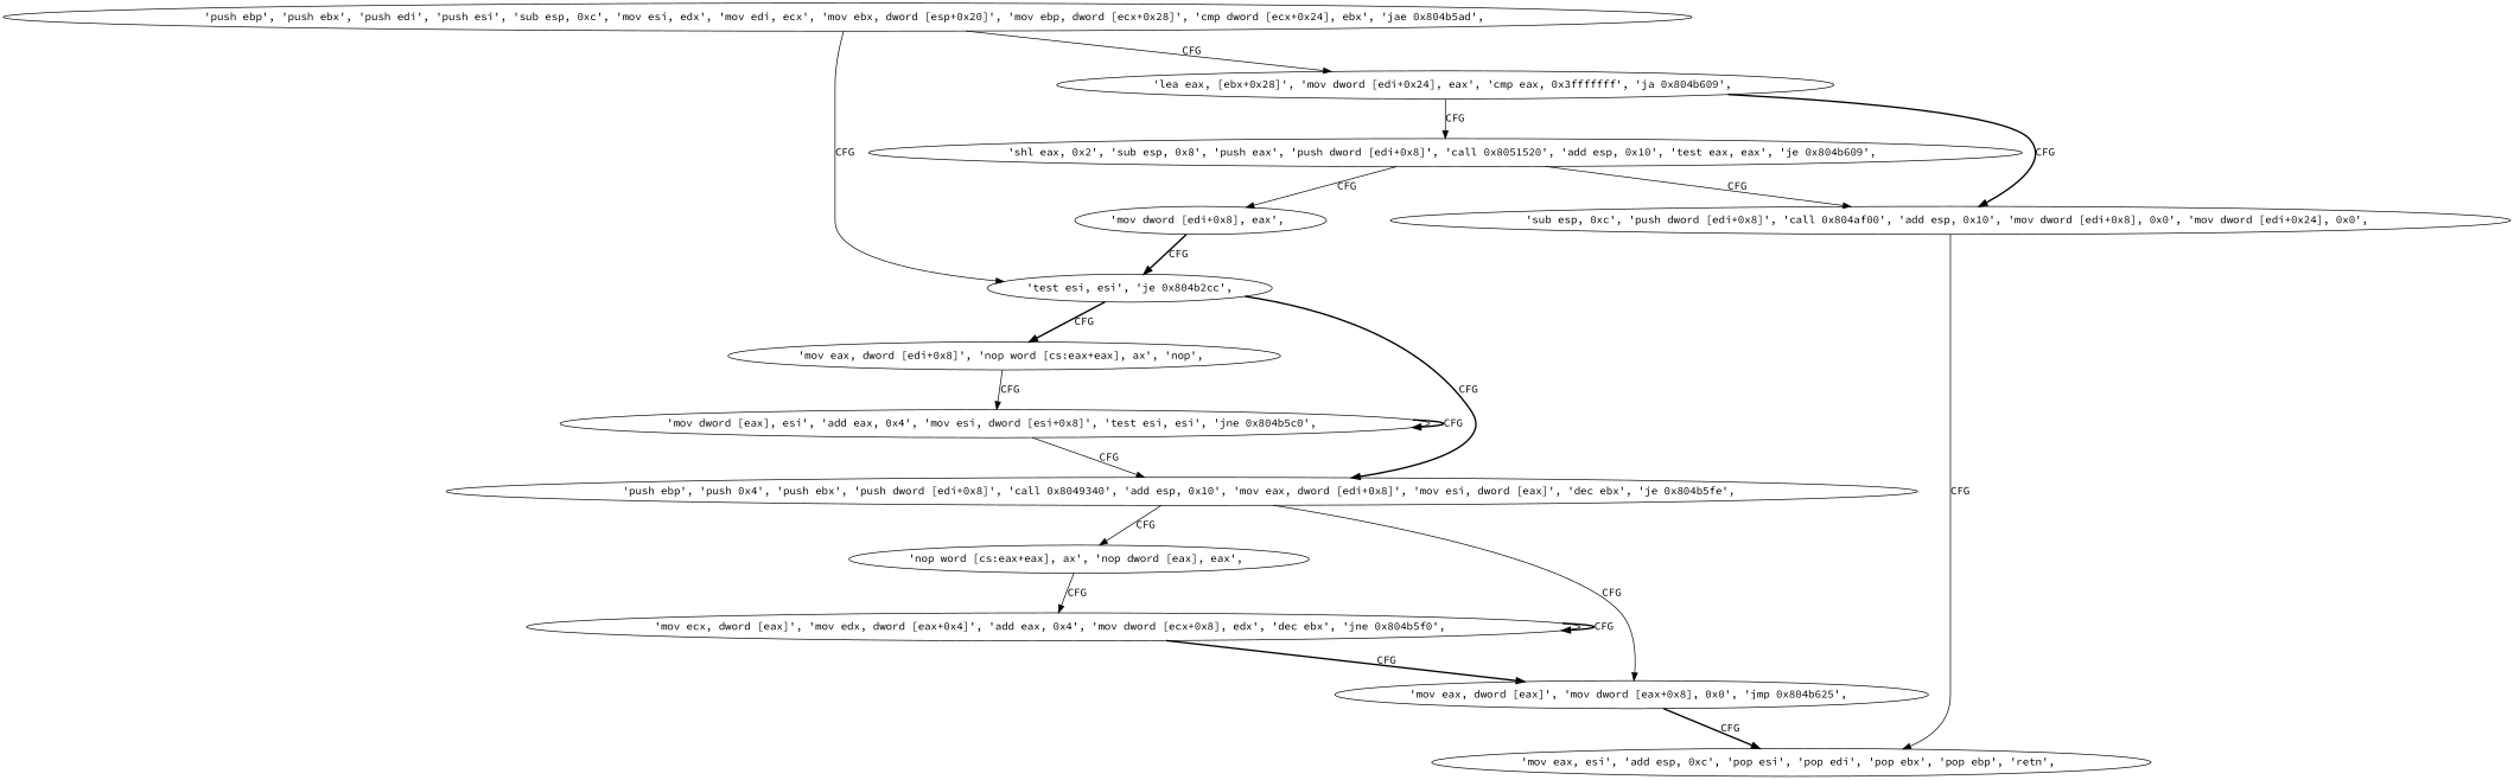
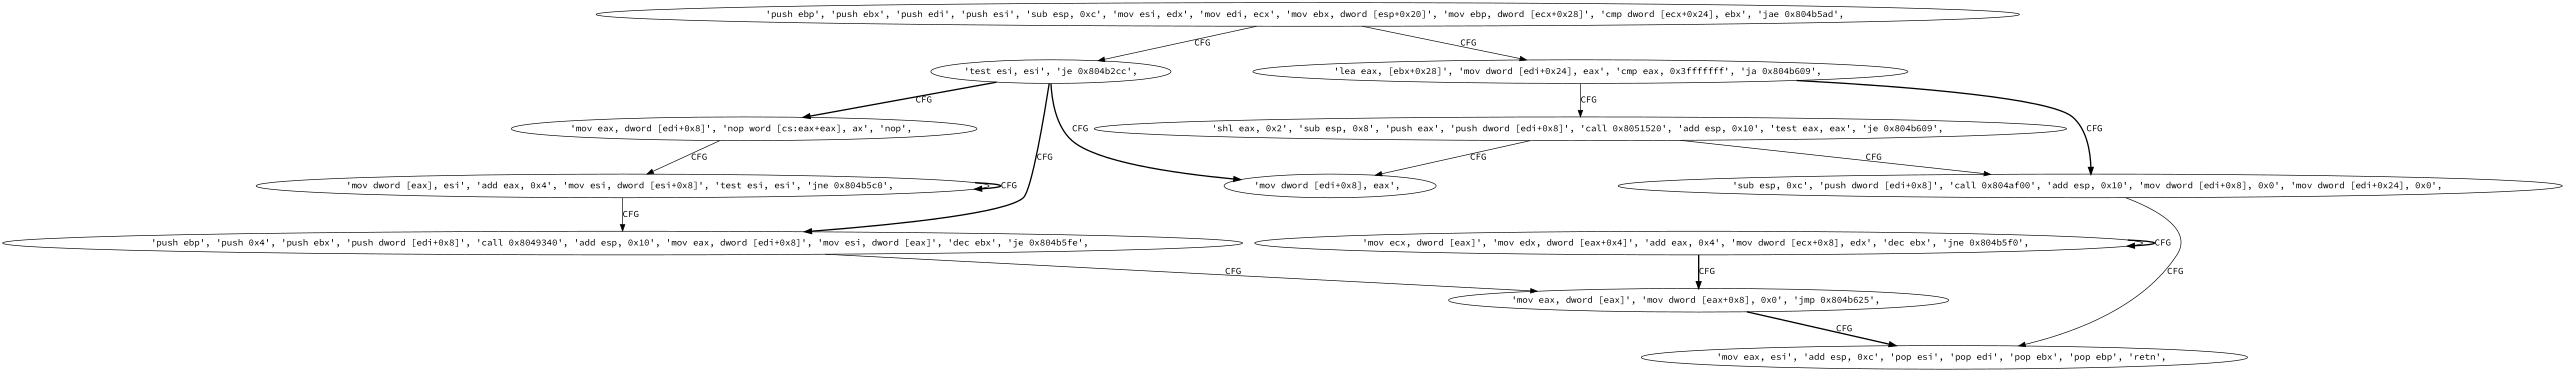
  digraph {
    fontname="Source Code Pro"
    node [fontname="Source Code Pro"]
    edge [fontname="Source Code Pro" style=solid]
    n1 [label="'push ebp', 'push ebx', 'push edi', 'push esi', 'sub esp, 0xc', 'mov esi, edx', 'mov edi, ecx', 'mov ebx, dword [esp+0x20]', 'mov ebp, dword [ecx+0x28]', 'cmp dword [ecx+0x24], ebx', 'jae 0x804b5ad', "]
    n2 [label="'test esi, esi', 'je 0x804b2cc',"]
    n3 [label="'lea eax, [ebx+0x28]', 'mov dword [edi+0x24], eax', 'cmp eax, 0x3fffffff', 'ja 0x804b609', "]
    n4 [label="'push ebp', 'push 0x4', 'push ebx', 'push dword [edi+0x8]', 'call 0x8049340', 'add esp, 0x10', 'mov eax, dword [edi+0x8]', 'mov esi, dword [eax]', 'dec ebx', 'je 0x804b5fe', "]
    n5 [label="'mov eax, dword [edi+0x8]', 'nop word [cs:eax+eax], ax', 'nop', "]
    n6 [label="'sub esp, 0xc', 'push dword [edi+0x8]', 'call 0x804af00', 'add esp, 0x10', 'mov dword [edi+0x8], 0x0', 'mov dword [edi+0x24], 0x0', "]
    n7 [label="'shl eax, 0x2', 'sub esp, 0x8', 'push eax', 'push dword [edi+0x8]', 'call 0x8051520', 'add esp, 0x10', 'test eax, eax', 'je 0x804b609', "]
    n8 [label="'mov eax, dword [eax]', 'mov dword [eax+0x8], 0x0', 'jmp 0x804b625', "]
-   n9 [label="'nop word [cs:eax+eax], ax', 'nop dword [eax], eax', "]
    n10 [label="'mov dword [eax], esi', 'add eax, 0x4', 'mov esi, dword [esi+0x8]', 'test esi, esi', 'jne 0x804b5c0', "]
    n11 [label="'mov eax, esi', 'add esp, 0xc', 'pop esi', 'pop edi', 'pop ebx', 'pop ebp', 'retn', "]
    n12 [label="'mov dword [edi+0x8], eax', "]
    n13 [label="'mov ecx, dword [eax]', 'mov edx, dword [eax+0x4]', 'add eax, 0x4', 'mov dword [ecx+0x8], edx', 'dec ebx', 'jne 0x804b5f0', "]
    n1 -> n2 [label=CFG]
    n1 -> n3 [label=CFG]
    n2 -> n4 [label=CFG style=bold]
    n2 -> n5 [label=CFG style=bold]
    n3 -> n6 [label=CFG style=bold]
    n3 -> n7 [label=CFG]
    n4 -> n8 [label=CFG]
-   n4 -> n9 [label=CFG]
    n5 -> n10 [label=CFG]
    n6 -> n11 [label=CFG]
    n7 -> n6 [label=CFG]
    n7 -> n12 [label=CFG]
    n8 -> n11 [label=CFG style=bold]
-   n9 -> n13 [label=CFG]
    n10 -> n4 [label=CFG]
    n10 -> n10 [label=CFG style=bold]
-   n12 -> n2 [label=CFG style=bold]
+   n2 -> n12 [label=CFG style=bold]
    n13 -> n8 [label=CFG style=bold]
    n13 -> n13 [label=CFG style=bold]
  }
